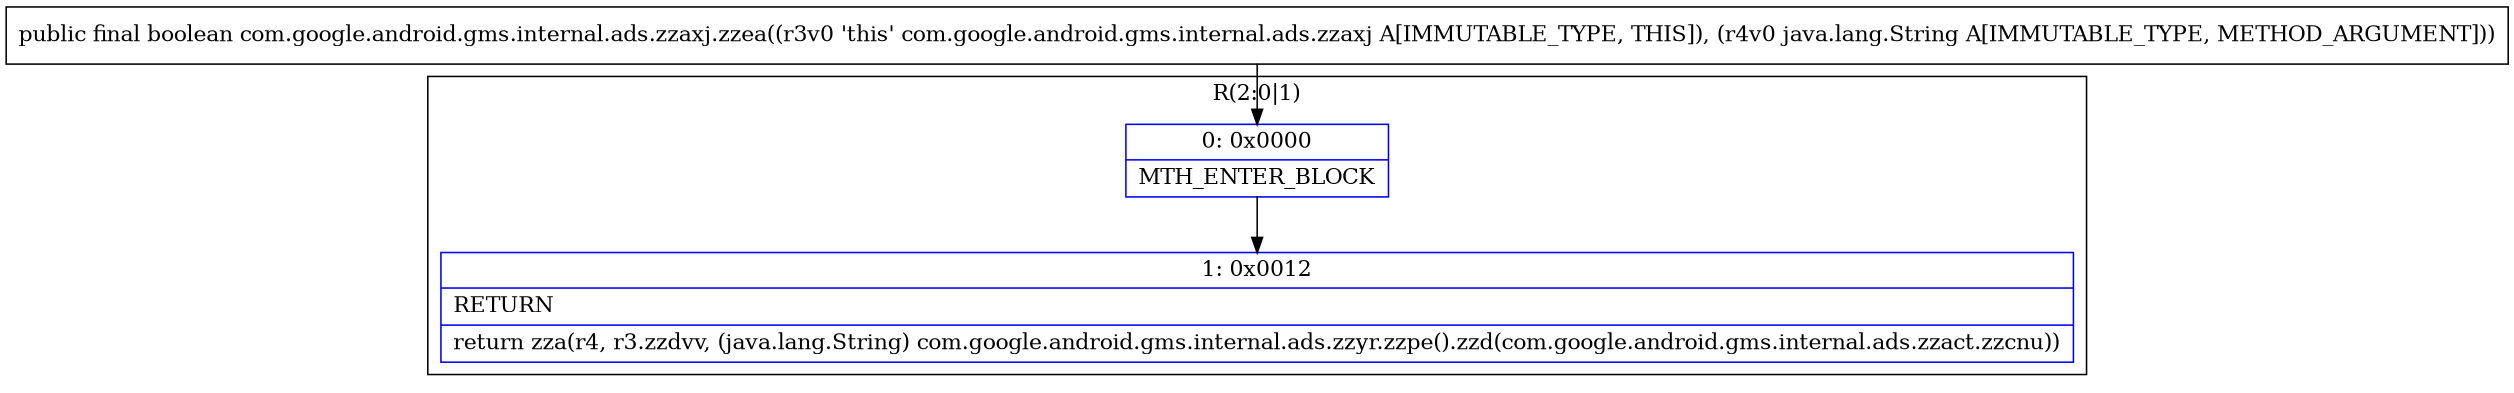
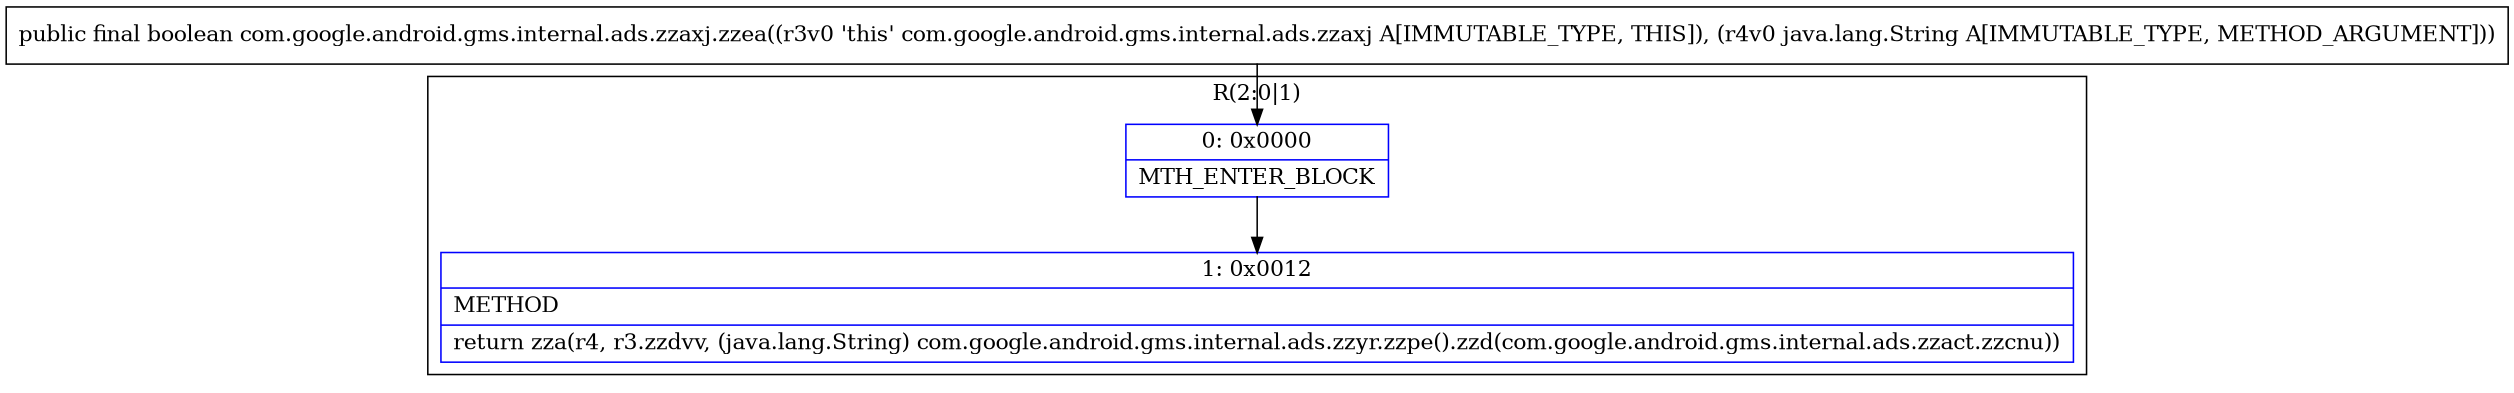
  digraph {
    node [color=blue shape=record]
    n1 [label="{0\:\ 0x0000|MTH_ENTER_BLOCK\l}"]
-   n2 [label="{1\:\ 0x0012|RETURN\l|return zza(r4, r3.zzdvv, (java.lang.String) com.google.android.gms.internal.ads.zzyr.zzpe().zzd(com.google.android.gms.internal.ads.zzact.zzcnu))\l}"]
+   n2 [label="{1\:\ 0x0012|METHOD\l|return zza(r4, r3.zzdvv, (java.lang.String) com.google.android.gms.internal.ads.zzyr.zzpe().zzd(com.google.android.gms.internal.ads.zzact.zzcnu))\l}"]
    n3 [label="{public final boolean com.google.android.gms.internal.ads.zzaxj.zzea((r3v0 'this' com.google.android.gms.internal.ads.zzaxj A[IMMUTABLE_TYPE, THIS]), (r4v0 java.lang.String A[IMMUTABLE_TYPE, METHOD_ARGUMENT])) }" color=""]
    subgraph cluster_1 {
      label="R(2:0|1)"
      n1
      n2
    }
    n1 -> n2
    n3 -> n1
  }
